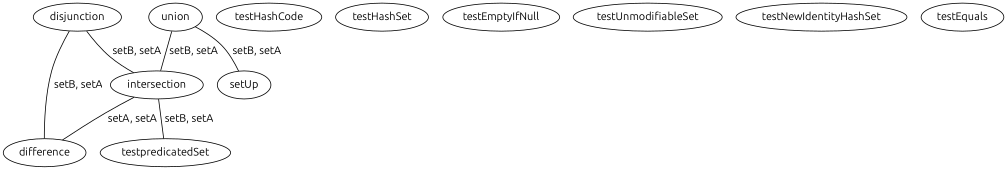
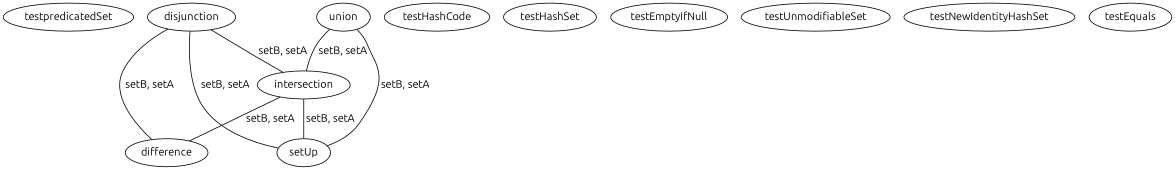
  digraph {
    fontname=Ubuntu
    node [fontname=Ubuntu]
    edge [dir=none fontname=Ubuntu]
    testpredicatedSet
    disjunction
    intersection
    difference
    setUp
    union
    testHashCode
    testHashSet
    testEmptyIfNull
    testUnmodifiableSet
    testNewIdentityHashSet
    testEquals
    disjunction -> intersection [label=" setB, setA"]
    disjunction -> difference [label=" setB, setA"]
-   intersection -> difference [label=" setA, setA"]
-   intersection -> testpredicatedSet [label=" setB, setA"]
+   disjunction -> setUp [label=" setB, setA"]
+   intersection -> difference [label=" setB, setA"]
+   intersection -> setUp [label=" setB, setA"]
    union -> intersection [label=" setB, setA"]
    union -> setUp [label=" setB, setA"]
  }
